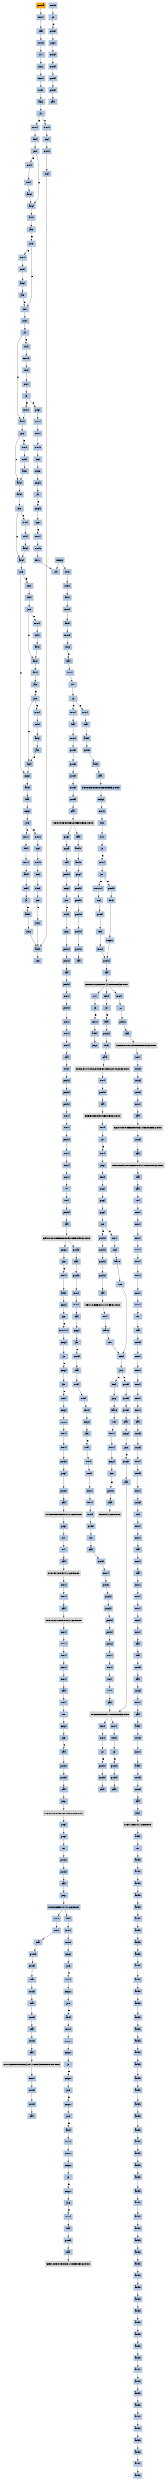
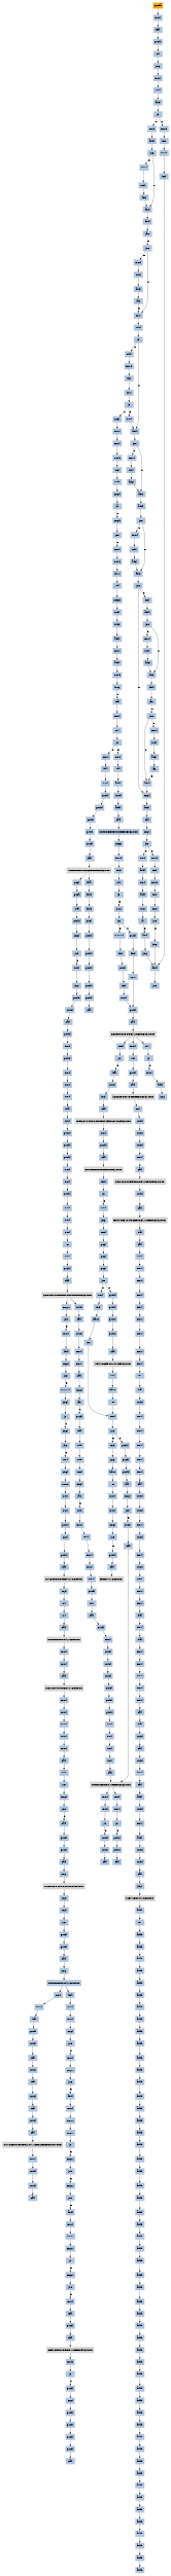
  strict digraph {
    node [color=lightsteelblue fillcolor=lightsteelblue shape=rectangle style=filled]
    edge [color="#000000"]
    n1 [color=lightgrey fillcolor=orange label=pusha]
    n2 [label=movl]
    n3 [label=leal]
    n4 [label=pushl]
    n5 [label=orl]
    n6 [label=jmp]
    n7 [label=movl]
    n8 [label=subl]
    n9 [label=adcl]
    n10 [label=jb]
    n11 [label=movb]
    n12 [label=movl]
    n13 [label=incl]
    n14 [label=addl]
    n15 [label=movb]
    n16 [label=jne]
    n17 [label=incl]
    n18 [label=addl]
    n19 [label=jne]
    n20 [label=adcl]
    n21 [label=movl]
    n22 [label=addl]
    n23 [label=subl]
    n24 [label=jae]
    n25 [label=adcl]
    n26 [label=jne]
    n27 [label=xorl]
    n28 [label=movl]
    n29 [label=subl]
    n30 [label=subl]
    n31 [label=jb]
    n32 [label=adcl]
    n33 [label=addl]
    n34 [color=lightgrey label=shll]
    n35 [label=jne]
    n36 [label=movb]
    n37 [label=adcl]
    n38 [label=movl]
    n39 [label=incl]
    n40 [label=addl]
    n41 [label=subl]
    n42 [label=jne]
    n43 [label=adcl]
    n44 [label=adcl]
    n45 [label=movl]
    n46 [label=jne]
    n47 [label=subl]
    n48 [label=cmpl]
    n49 [label=incl]
    n50 [label=adcl]
    n51 [label=adcl]
    n52 [label=addl]
    n53 [label=leal]
    n54 [label=jne]
    n55 [label=cmpl]
    n56 [label=jbe]
    n57 [label=movb]
    n58 [label=movl]
    n59 [label=incl]
    n60 [label=addl]
    n61 [label=movb]
    n62 [label=movl]
    n63 [label=incl]
    n64 [label=decl]
    n65 [label=jne]
    n66 [label=jmp]
    n67 [label=xorl]
    n68 [label=je]
    n69 [label=movl]
    n70 [label=popl]
    n71 [label=movl]
    n72 [label=movl]
    n73 [label=addl]
    n74 [label=subl]
    n75 [label=ja]
    n76 [label=addl]
    n77 [label=jmp]
    n78 [label=jae]
    n79 [label=adcl]
    n80 [label=movl]
    n81 [label=addl]
    n82 [label=subl]
    n83 [label=jae]
    n84 [label=adcl]
    n85 [label=jne]
    n86 [label=addl]
    n87 [label=movl]
    n88 [label=subl]
    n89 [label=adcl]
    n90 [label=jae]
    n91 [label=movb]
    n92 [label=incl]
    n93 [label=subb]
    n94 [label=cmpb]
    n95 [label=ja]
    n96 [label=cmpb]
    n97 [label=jne]
    n98 [label=movl]
    n99 [label=movb]
    n100 [label=shrw]
    n101 [label=roll]
    n102 [label=xchgb]
    n103 [label=subl]
    n104 [label=subb]
    n105 [label=addl]
    n106 [label=movl]
    n107 [label=addl]
    n108 [label=movb]
    n109 [label=loop]
    n110 [label=leal]
    n111 [label=movl]
    n112 [label=orl]
    n113 [label=je]
    n114 [label=movl]
    n115 [label=movl]
    n116 [label=leal]
    n117 [label=leal]
    n118 [label=addl]
    n119 [label=movl]
    n120 [label=pushl]
    n121 [label=addl]
    n122 [label=call]
    n123 [color=lightgrey label="LOADLIBRARYA-KERNEL32-DLL"]
    n124 [label=xchgl]
    n125 [label=movb]
    n126 [label=incl]
    n127 [label=orb]
    n128 [label=je]
    n129 [label=movl]
    n130 [label=jns]
    n131 [label=pushl]
    n132 [label=movzwl]
    n133 [label=decl]
    n134 [label=incl]
    n135 [label=repnz]
    n136 [label=pushl]
    n137 [label=pushl]
    n138 [label=call]
    n139 [color=lightgrey fillcolor=lightgrey label="GETPROCADDRESS-KERNEL32-DLL"]
    n140 [label=orl]
    n141 [label=testl]
    n142 [label=movl]
    n143 [label=je]
    n144 [label=je]
    n145 [label=ret]
    n146 [label=movl]
    n147 [label=leal]
    n148 [label=pushl]
    n149 [label=addl]
    n150 [label=jmp]
    n151 [label=incl]
    n152 [label=movl]
    n153 [label=pushl]
    n154 [label=pushl]
    n155 [label=pushl]
    n156 [label=pushl]
    n157 [label=pushl]
    n158 [label=call]
    n159 [color=lightgrey fillcolor=lightgrey label="VIRTUALPROTECT-KERNEL32-DLL"]
    n160 [label=leal]
    n161 [label=popl]
    n162 [label=andb]
    n163 [label=popa]
    n164 [label=andb]
    n165 [label=leal]
    n166 [label=popl]
    n167 [label=pushl]
    n168 [label=pushl]
    n169 [label=pushl]
    n170 [label=pushl]
    n171 [label=pushl]
    n172 [label=call]
    n173 [label=pushl]
    n174 [label=cmpl]
    n175 [label=jne]
    n176 [label=subl]
    n177 [label=jmp]
    n178 [label=pushl]
    n179 [label=pushl]
    n180 [label=call]
    n181 [label=pushl]
    n182 [label=movl]
    n183 [label=pushl]
    n184 [label=movl]
    n185 [label=movl]
    n186 [label=movl]
    n187 [label=leal]
    n188 [label=subl]
    n189 [label=pushl]
    n190 [label=pushl]
    n191 [label=pushl]
    n192 [label=movl]
    n193 [label=movl]
    n194 [label=pushl]
    n195 [label=movl]
    n196 [label=movl]
    n197 [label=movl]
    n198 [label=ret]
    n199 [label=xorl]
    n200 [label=pushl]
    n201 [label=call]
    n202 [color=lightgrey fillcolor=lightgrey label="GETMODULEHANDLEA-KERNEL32-DLL"]
    n203 [label=cmpw]
    n204 [label=pushl]
    n205 [label=jne]
    n206 [label=call]
    n207 [label=movl]
    n208 [label=pushl]
    n209 [label=addl]
    n210 [label=cmpl]
    n211 [label=jne]
    n212 [label=movzwl]
    n213 [label=cmpl]
    n214 [label=je]
    n215 [label=cmpl]
    n216 [label=jbe]
    n217 [label=xorl]
    n218 [label=cmpl]
    n219 [label=setne]
    n220 [label=movl]
    n221 [label=movl]
    n222 [label=pushl]
    n223 [label=popl]
    n224 [label=pushl]
    n225 [label=call]
    n226 [fillcolor=lightgrey label="A--SET-APP-TYPE-MSVCRT-DLL"]
    n227 [label=popl]
    n228 [label=orl]
    n229 [label=orl]
    n230 [label=call]
    n231 [color=lightgrey fillcolor=lightgrey label="A--P--FMODE-MSVCRT-DLL"]
    n232 [label=movl]
    n233 [label=movl]
    n234 [label=call]
    n235 [color=lightgrey fillcolor=lightgrey label="A--P--COMMODE-MSVCRT-DLL"]
    n236 [label=movl]
    n237 [label=movl]
    n238 [label=movl]
    n239 [label=movl]
    n240 [label=movl]
    n241 [label=call]
    n242 [label=xorl]
    n243 [label=ret]
    n244 [label=cmpl]
    n245 [label=jne]
    n246 [label=call]
    n247 [label=pushl]
    n248 [label=pushl]
    n249 [label=call]
    n250 [label=jmp]
    n251 [color=lightgrey fillcolor=lightgrey label="A-CONTROLFP-CONTROLFP-DLL"]
    n252 [label=popl]
    n253 [label=popl]
    n254 [label=ret]
    n255 [label=pushl]
    n256 [label=pushl]
    n257 [label=call]
    n258 [label=jmp]
    n259 [color=lightgrey label="A-INITTERM-MSVCRT-DLL"]
    n260 [label=movl]
    n261 [label=addl]
    n262 [label=movl]
    n263 [label=movl]
    n264 [label=leal]
    n265 [label=movl]
    n266 [label=pushl]
    n267 [label=pushl]
    n268 [label=leal]
    n269 [label=pushl]
    n270 [label=leal]
    n271 [label=pushl]
    n272 [label=leal]
    n273 [label=pushl]
    n274 [label=call]
    n275 [color=lightgrey fillcolor=lightgrey label="A--WGETMAINARGS-MSVCRT-SETERRORMODE"]
    n276 [label=movl]
    n277 [label=pushl]
    n278 [label=pushl]
    n279 [label=call]
    n280 [label=cmpl]
    n281 [label=jne]
    n282 [label=movl]
    n283 [label=cmpw]
    n284 [label=jne]
    n285 [label=addl]
    n286 [label=movl]
    n287 [label=movw]
    n288 [label=cmpw]
    n289 [label=je]
    n290 [label=cmpw]
    n291 [label=jne]
    n292 [label=cmpw]
    n293 [label=jne]
    n294 [label=addl]
    n295 [label=movl]
    n296 [label=movw]
    n297 [label=cmpw]
    n298 [label=je]
    n299 [label=cmpw]
    n300 [label=jbe]
    n301 [label=movl]
    n302 [label=leal]
    n303 [label=pushl]
    n304 [label=call]
    n305 [color=lightgrey fillcolor=lightgrey label="GETSTARTUPINFOW-KERNEL32-DLL"]
    n306 [label=testb]
    n307 [label=je]
    n308 [label=pushl]
    n309 [label=popl]
    n310 [label=pushl]
    n311 [label=pushl]
    n312 [label=pushl]
    n313 [label=pushl]
    n314 [label=call]
    n315 [label=movl]
    n316 [label=movl]
    n317 [label=call]
    n318 [label=cmpl]
    n319 [label=jae]
    n320 [label=pushl]
    n321 [label=leal]
    n322 [label=subl]
    n323 [label=subl]
    n324 [label=testl]
    n325 [label=cmpl]
    n326 [label=jae]
    n327 [label=subl]
    n328 [label=movl]
    n329 [label=testl]
    n330 [label=movl]
    n331 [label=movl]
    n332 [label=movl]
    n333 [label=pushl]
    n334 [label=ret]
    n335 [label=call]
    n336 [label=pushl]
    n337 [label=movl]
    n338 [label=pushl]
    n339 [label=pushl]
    n340 [label=pushl]
    n341 [label=pushl]
    n342 [label=pushl]
    n343 [label=pushl]
    n344 [label=movl]
    n345 [label=movl]
    n346 [label=xorl]
    n347 [label=xorl]
    n348 [label=call]
    n349 [color=lightgrey fillcolor=lightgrey label="LOADLIBRARYW-KERNEL32-DLL"]
    n350 [label=movl]
    n351 [label=testl]
    n352 [label=testl]
    n353 [label=movl]
    n354 [label=je]
    n355 [label=je]
    n356 [label=pushl]
    n357 [label=pushl]
    n358 [label=call]
    n359 [label=pushl]
    n360 [label=incl]
    n361 [label=call]
    n362 [color=lightgrey fillcolor=lightgrey label="INITCOMMONCONTROLSEX-COMCTL32-DLL"]
    n363 [label=movl]
    n364 [label=pushl]
    n365 [label=call]
    n366 [color=lightgrey fillcolor=lightgrey label="FREELIBRARY-KERNEL32-DLL"]
    n367 [label=testl]
    n368 [label=je]
    n369 [label=movl]
    n370 [label=jmp]
    n371 [label=testl]
    n372 [label=popl]
    n373 [label=popl]
    n374 [label=popl]
    n375 [label=jne]
    n376 [label=pushl]
    n377 [label=xorl]
    n378 [label=pushl]
    n379 [label=incl]
    n380 [label=pushl]
    n381 [label=leave]
    n382 [label=pushl]
    n383 [label=ret]
    n384 [label=testl]
    n385 [label=jne]
    n386 [label=pushl]
    n387 [label=incl]
    n388 [label=pushl]
    n389 [label=jmp]
    n390 [label=pushl]
    n391 [label=leave]
    n392 [label=call]
    n393 [label=cmpl]
    n394 [label=jne]
    n395 [label=pushl]
    n396 [label=call]
    n397 [label=pushl]
    n398 [label=pushl]
    n399 [label=call]
    n400 [label=call]
    n401 [color=lightgrey fillcolor=lightgrey label="SETERRORMODE-KERNEL32-DLL"]
    n402 [label=xorl]
    n403 [label=pushl]
    n404 [label=pushl]
    n405 [label=pushl]
    n406 [label=movl]
    n407 [label=call]
    n408 [color=lightgrey fillcolor=lightgrey label="GETMODULEHANDLEW-KERNEL32-DLL"]
    n409 [label=pushl]
    n410 [label=call]
    n411 [color=lightgrey fillcolor=lightgrey label="ENUMRESOURCETYPESW-KERNEL32-DLL"]
    n412 [label=leal]
    n413 [label=call]
    n414 [label=xorl]
    n415 [label=movl]
    n416 [label=movl]
    n417 [label=movl]
    n418 [label=movl]
    n419 [label=movl]
    n420 [label=movl]
    n421 [label=movl]
    n422 [label=movl]
    n423 [label=ret]
    n424 [label=leal]
    n425 [label=pushl]
    n426 [label=movl]
    n427 [label=movl]
    n428 [label=movl]
    n429 [label=movl]
    n430 [label=movl]
    n431 [label=call]
    n432 [label=pushl]
    n433 [label=pushl]
    n434 [label=movl]
    n435 [label=pushl]
    n436 [label=movl]
    n437 [label=pushl]
    n438 [label=xorl]
    n439 [label=movl]
    n440 [label=movl]
    n441 [label=leal]
    n442 [label=movl]
    n443 [label=leal]
    n444 [label=movl]
    n445 [label=movl]
    n446 [label=movl]
    n447 [label=movl]
    n448 [label=movl]
    n449 [label=call]
    n450 [label=leal]
    n451 [label=pushl]
    n452 [label=call]
    n453 [label=pushl]
    n454 [label=movl]
    n455 [label=call]
    n456 [label=addl]
    n457 [label=pushl]
    n458 [label=movl]
    n459 [label=addl]
    n460 [label=pushl]
    n461 [label=pushl]
    n462 [label=call]
    n463 [label=jmp]
    n464 [color=lightgrey fillcolor=lightgrey label="MEMSET-MSVCRT-DLL"]
    n465 [label=addl]
    n466 [label=ret]
    n467 [label=addb]
    n468 [label=addb]
    n469 [label=addb]
    n470 [label=addb]
    n471 [label=addb]
    n472 [label=addb]
    n473 [label=addb]
    n474 [label=addb]
    n475 [label=addb]
    n476 [label=addb]
    n477 [label=addb]
    n478 [label=addb]
    n479 [label=addb]
    n480 [label=addb]
    n481 [label=addb]
    n482 [label=addb]
    n483 [label=addb]
    n484 [label=addb]
    n485 [label=addb]
    n486 [label=addb]
    n487 [label=addb]
    n488 [label=addb]
    n489 [label=addb]
    n490 [label=addb]
    n491 [label=addb]
    n492 [label=addb]
    n493 [label=addb]
    n494 [label=addb]
    n495 [label=addb]
    n496 [label=addb]
    n497 [label=addb]
    n498 [label=addb]
    n499 [label=addb]
    n500 [label=addb]
    n501 [label=addb]
    n502 [label=addb]
    n503 [label=addb]
    n504 [label=addb]
    n505 [label=addb]
    n506 [label=addb]
    n507 [label=addb]
    n508 [label=addb]
    n509 [label=addb]
    n510 [label=addb]
    n511 [label=addb]
    n512 [label=addb]
    n513 [label=addb]
    n514 [label=addb]
    n515 [label=addb]
    n516 [label=addb]
    n517 [label=addb]
    n518 [label=addb]
    n519 [label=call]
    n520 [color=lightgrey fillcolor=lightgrey label="MESSAGEBOXW-USER32-DLL"]
    n521 [label=xorl]
    n522 [label=leave]
    n523 [label=ret]
    n524 [label=ret]
    n525 [label=movl]
    n526 [label=movl]
    n527 [label=cmpl]
    n528 [label=jne]
    n529 [label=pushl]
    n530 [label=call]
    n531 [color=lightgrey fillcolor=lightgrey label="EXIT-MSVCRT-DLL"]
    n1 -> n2
    n2 -> n3
    n3 -> n4
    n4 -> n5
    n5 -> n6
    n6 -> n7
    n7 -> n8
    n8 -> n9
    n9 -> n10
    n10 -> n11 [label=T]
    n10 -> n12 [label=F]
    n11 -> n13
    n12 -> n14
    n13 -> n15
    n14 -> n16
    n15 -> n17
    n16 -> n20 [label=T]
    n16 -> n21 [label=F]
    n17 -> n18
    n18 -> n19
    n20 -> n22
    n21 -> n23
    n22 -> n24
    n23 -> n25
    n24 -> n26 [label=F]
    n25 -> n20
    n26 -> n27 [label=T]
    n26 -> n28 [label=F]
    n27 -> n29
    n28 -> n30
    n29 -> n31
    n30 -> n32
    n31 -> n33 [label=T]
    n31 -> n34 [label=F]
    n32 -> n78
    n33 -> n35
    n34 -> n36
    n35 -> n37 [label=T]
    n35 -> n38 [label=F]
    n36 -> n39
    n37 -> n40
    n38 -> n41
    n39 -> n67
    n40 -> n42
    n41 -> n43
    n42 -> n44 [label=T]
    n42 -> n45 [label=F]
    n43 -> n37
    n44 -> n46
    n45 -> n47
    n46 -> n48 [label=T]
    n46 -> n49 [label=F]
    n47 -> n50
    n48 -> n51
    n49 -> n52
    n50 -> n44
    n51 -> n53
    n52 -> n54
    n53 -> n55
    n54 -> n79 [label=T]
    n54 -> n80 [label=F]
    n55 -> n56
    n56 -> n57 [label=F]
    n56 -> n58 [label=T]
    n57 -> n59
    n58 -> n60
    n59 -> n61
    n60 -> n62
    n61 -> n63
    n62 -> n73
    n63 -> n64
    n64 -> n65
    n65 -> n66 [label=F]
    n66 -> n18
    n67 -> n68
    n68 -> n69 [label=F]
    n68 -> n70 [label=T]
    n69 -> n33
    n70 -> n71
    n71 -> n72
    n72 -> n91
    n73 -> n74
    n74 -> n75
    n75 -> n76 [label=F]
    n76 -> n77
    n77 -> n18
    n78 -> n27 [label=F]
    n79 -> n81
    n80 -> n82
    n81 -> n83
    n82 -> n84
    n83 -> n85 [label=F]
    n84 -> n79
    n85 -> n86 [label=T]
    n85 -> n87 [label=F]
    n86 -> n48
    n87 -> n88
    n88 -> n89
    n89 -> n90
    n90 -> n86 [label=F]
    n91 -> n92
    n92 -> n93
    n93 -> n94
    n94 -> n95
    n95 -> n96 [label=F]
    n96 -> n97
    n97 -> n98 [label=F]
    n98 -> n99
    n99 -> n100
    n100 -> n101
-   n102 -> n101
+   n101 -> n102
    n102 -> n103
    n103 -> n104
    n104 -> n105
    n105 -> n106
    n106 -> n107
    n107 -> n108
    n108 -> n109
    n109 -> n110 [label=F]
    n110 -> n111
    n111 -> n112
    n112 -> n113
    n113 -> n114 [label=F]
    n113 -> n115 [label=T]
    n114 -> n116
    n115 -> n117
    n116 -> n118
    n117 -> n119
    n118 -> n120
    n119 -> n153
    n120 -> n121
    n121 -> n122
    n122 -> n123
    n123 -> n124
    n124 -> n125
    n125 -> n126
    n126 -> n127
    n127 -> n128
    n128 -> n129 [label=F]
    n129 -> n130
    n130 -> n131 [label=T]
    n130 -> n132 [label=F]
    n131 -> n133
    n132 -> n134
    n133 -> n135
    n134 -> n136
    n135 -> n137
    n136 -> n151
    n137 -> n138
    n138 -> n139
    n139 -> n140
    n139 -> n141
    n139 -> n142
    n140 -> n143
    n141 -> n144
    n142 -> n145
    n143 -> n146 [label=F]
    n144 -> n147 [label=F]
    n145 -> n148
    n146 -> n149
    n147 -> n359
    n148 -> n400
    n149 -> n150
    n151 -> n152
    n152 -> n137
    n153 -> n154
    n154 -> n155
    n155 -> n156
    n156 -> n157
    n157 -> n158
    n158 -> n159
    n159 -> n160
    n159 -> n161
    n160 -> n162
    n161 -> n163
    n162 -> n164
    n163 -> n165
    n164 -> n166
    n165 -> n173
    n166 -> n167
    n167 -> n168
    n168 -> n169
    n169 -> n170
    n170 -> n171
    n171 -> n172
    n173 -> n174
    n174 -> n175
    n175 -> n176 [label=F]
    n176 -> n177
    n177 -> n178
    n178 -> n179
    n179 -> n180
    n180 -> n181
    n181 -> n182
    n182 -> n183
    n183 -> n184
    n184 -> n185
    n185 -> n186
    n186 -> n187
    n187 -> n188
    n188 -> n189
    n189 -> n190
    n190 -> n191
    n191 -> n192
    n192 -> n193
    n193 -> n194
    n194 -> n195
    n195 -> n196
    n196 -> n197
    n197 -> n198
    n198 -> n199
    n199 -> n200
    n200 -> n201
    n201 -> n202
    n202 -> n203
    n202 -> n204
    n203 -> n205
    n204 -> n206
    n205 -> n207 [label=F]
    n206 -> n208
    n207 -> n209
    n208 -> n315
    n209 -> n210
    n210 -> n211
    n211 -> n212 [label=F]
    n212 -> n213
    n213 -> n214
    n214 -> n215 [label=T]
    n215 -> n216
    n216 -> n217 [label=F]
    n217 -> n218
    n218 -> n219
    n219 -> n220
    n220 -> n221
    n221 -> n222
    n222 -> n223
    n223 -> n224
    n224 -> n225
    n225 -> n226
    n226 -> n227
    n227 -> n228
    n228 -> n229
    n229 -> n230
    n230 -> n231
    n231 -> n232
    n232 -> n233
    n233 -> n234
    n234 -> n235
    n235 -> n236
    n236 -> n237
    n237 -> n238
    n238 -> n239
    n239 -> n240
    n240 -> n241
    n241 -> n242
    n242 -> n243
    n243 -> n244
    n244 -> n245
    n245 -> n246 [label=T]
    n246 -> n247
    n247 -> n248
    n248 -> n249
    n249 -> n250
    n250 -> n251
    n251 -> n252
    n252 -> n253
    n253 -> n254
    n254 -> n255
    n255 -> n256
    n256 -> n257
    n257 -> n258
    n258 -> n259
    n259 -> n260
    n259 -> n261
    n260 -> n262
    n261 -> n263
    n262 -> n264
    n263 -> n265
    n264 -> n266
    n265 -> n280
    n266 -> n267
    n267 -> n268
    n268 -> n269
    n269 -> n270
    n270 -> n271
    n271 -> n272
    n272 -> n273
    n273 -> n274
    n274 -> n275
    n275 -> n276
    n276 -> n277
    n277 -> n278
    n278 -> n279
    n280 -> n281
    n281 -> n282 [label=T]
    n282 -> n283
    n283 -> n284
    n284 -> n285 [label=F]
    n285 -> n286
    n286 -> n287
    n287 -> n288
    n288 -> n289
    n289 -> n290 [label=F]
    n290 -> n291
    n291 -> n292 [label=F]
    n292 -> n293
    n293 -> n294 [label=F]
    n294 -> n295
    n295 -> n296
    n296 -> n297
    n297 -> n298
    n298 -> n299 [label=F]
    n299 -> n300
    n300 -> n301 [label=F]
    n301 -> n302
    n302 -> n303
    n303 -> n304
    n304 -> n305
+   n305 -> n306
    n306 -> n307
    n307 -> n308 [label=T]
    n308 -> n309
    n309 -> n310
    n310 -> n311
    n311 -> n312
    n312 -> n313
    n313 -> n314
    n315 -> n316
    n316 -> n317
    n317 -> n318
    n318 -> n319
    n319 -> n320 [label=T]
    n320 -> n321
    n321 -> n322
    n322 -> n323
    n323 -> n324
    n324 -> n325
    n325 -> n326
    n326 -> n327 [label=F]
    n327 -> n328
    n328 -> n329
    n329 -> n330
    n330 -> n331
    n331 -> n332
    n332 -> n333
    n333 -> n334
    n334 -> n335
    n335 -> n336
    n336 -> n337
    n337 -> n338
    n338 -> n339
    n339 -> n340
    n340 -> n341
    n341 -> n342
    n342 -> n343
    n343 -> n344
    n344 -> n345
    n345 -> n346
    n346 -> n347
    n347 -> n348
    n348 -> n349
    n349 -> n350
    n349 -> n351
    n350 -> n352
    n351 -> n353
    n352 -> n354
    n353 -> n355
    n354 -> n356 [label=F]
    n355 -> n397 [label=F]
    n356 -> n357
    n357 -> n358
    n359 -> n360
    n360 -> n361
    n361 -> n362
    n362 -> n363
    n363 -> n364
    n364 -> n365
    n365 -> n366
    n366 -> n367
    n367 -> n368
    n368 -> n369 [label=F]
    n369 -> n370
    n370 -> n371
    n371 -> n372
    n372 -> n373
    n373 -> n374
    n374 -> n375
    n375 -> n376 [label=F]
    n375 -> n377 [label=T]
    n376 -> n378
    n377 -> n379
    n378 -> n380
    n379 -> n381
    n380 -> n382
    n381 -> n383
    n382 -> n519
    n383 -> n384
    n384 -> n385
    n385 -> n386 [label=T]
    n385 -> n387 [label=F]
    n386 -> n388
    n387 -> n389
    n388 -> n390
    n389 -> n391
    n390 -> n392
    n391 -> n524
    n392 -> n393
    n393 -> n394
    n394 -> n395 [label=F]
    n395 -> n396
    n396 -> n349
    n397 -> n398
    n398 -> n399
    n400 -> n401
    n401 -> n402
    n402 -> n403
    n403 -> n404
    n404 -> n405
    n405 -> n406
    n406 -> n407
    n407 -> n408
    n408 -> n409
    n409 -> n410
    n410 -> n411
    n411 -> n412
    n412 -> n413
    n413 -> n414
    n414 -> n415
    n415 -> n416
    n416 -> n417
    n417 -> n418
    n418 -> n419
    n419 -> n420
    n420 -> n421
    n421 -> n422
    n422 -> n423
    n423 -> n424
    n424 -> n425
    n425 -> n426
    n426 -> n427
    n427 -> n428
    n428 -> n429
    n429 -> n430
    n430 -> n431
    n431 -> n432
    n432 -> n433
    n433 -> n434
    n434 -> n435
    n435 -> n436
    n436 -> n437
    n437 -> n438
    n438 -> n439
    n439 -> n440
    n440 -> n441
    n441 -> n442
    n442 -> n443
    n443 -> n444
    n444 -> n445
    n445 -> n446
    n446 -> n447
    n447 -> n448
    n448 -> n449
    n449 -> n450
    n450 -> n451
    n451 -> n452
    n452 -> n453
    n453 -> n454
    n454 -> n455
    n455 -> n456
    n456 -> n457
    n457 -> n458
    n458 -> n459
    n459 -> n460
    n460 -> n461
    n461 -> n462
    n462 -> n463
    n463 -> n464
    n464 -> n465
    n465 -> n466
    n466 -> n467
    n467 -> n468
    n468 -> n469
    n469 -> n470
    n470 -> n471
    n471 -> n472
    n472 -> n473
    n473 -> n474
    n474 -> n475
    n475 -> n476
    n476 -> n477
    n477 -> n478
    n478 -> n479
    n479 -> n480
    n480 -> n481
    n481 -> n482
    n482 -> n483
    n483 -> n484
    n484 -> n485
    n485 -> n486
    n486 -> n487
    n487 -> n488
    n488 -> n489
    n489 -> n490
    n490 -> n491
    n491 -> n492
    n492 -> n493
    n493 -> n494
    n494 -> n495
    n495 -> n496
    n496 -> n497
    n497 -> n498
    n498 -> n499
    n499 -> n500
    n500 -> n501
    n501 -> n502
    n502 -> n503
    n503 -> n504
    n504 -> n505
    n505 -> n506
    n506 -> n507
    n507 -> n508
    n508 -> n509
    n509 -> n510
    n510 -> n511
    n511 -> n512
    n512 -> n513
    n513 -> n514
    n514 -> n515
    n515 -> n516
    n516 -> n517
    n517 -> n518
    n519 -> n520
    n520 -> n521
    n521 -> n522
    n522 -> n523
    n523 -> n384
    n524 -> n525
    n525 -> n526
    n526 -> n527
    n527 -> n528
    n528 -> n529 [label=F]
    n529 -> n530
    n530 -> n531
  }
